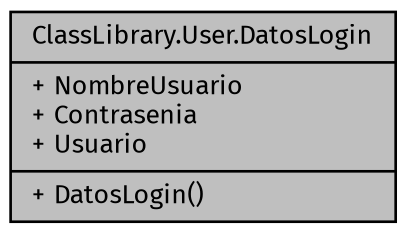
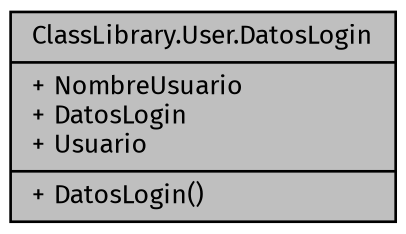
  digraph {
    fontname="Fira Sans"
-   n1 [color=black fillcolor=grey75 fontcolor=black fontname="Fira Sans" fontsize=10 height=0.2 label="{ClassLibrary.User.DatosLogin\n|+ NombreUsuario\l+ Contrasenia\l+ Usuario\l|+ DatosLogin()\l}" shape=record style=filled width=0.4]
+   n1 [color=black fillcolor=grey75 fontcolor=black fontname="Fira Sans" fontsize=10 height=0.2 label="{ClassLibrary.User.DatosLogin\n|+ NombreUsuario\l+ DatosLogin\l+ Usuario\l|+ DatosLogin()\l}" shape=record style=filled width=0.4]
  }
